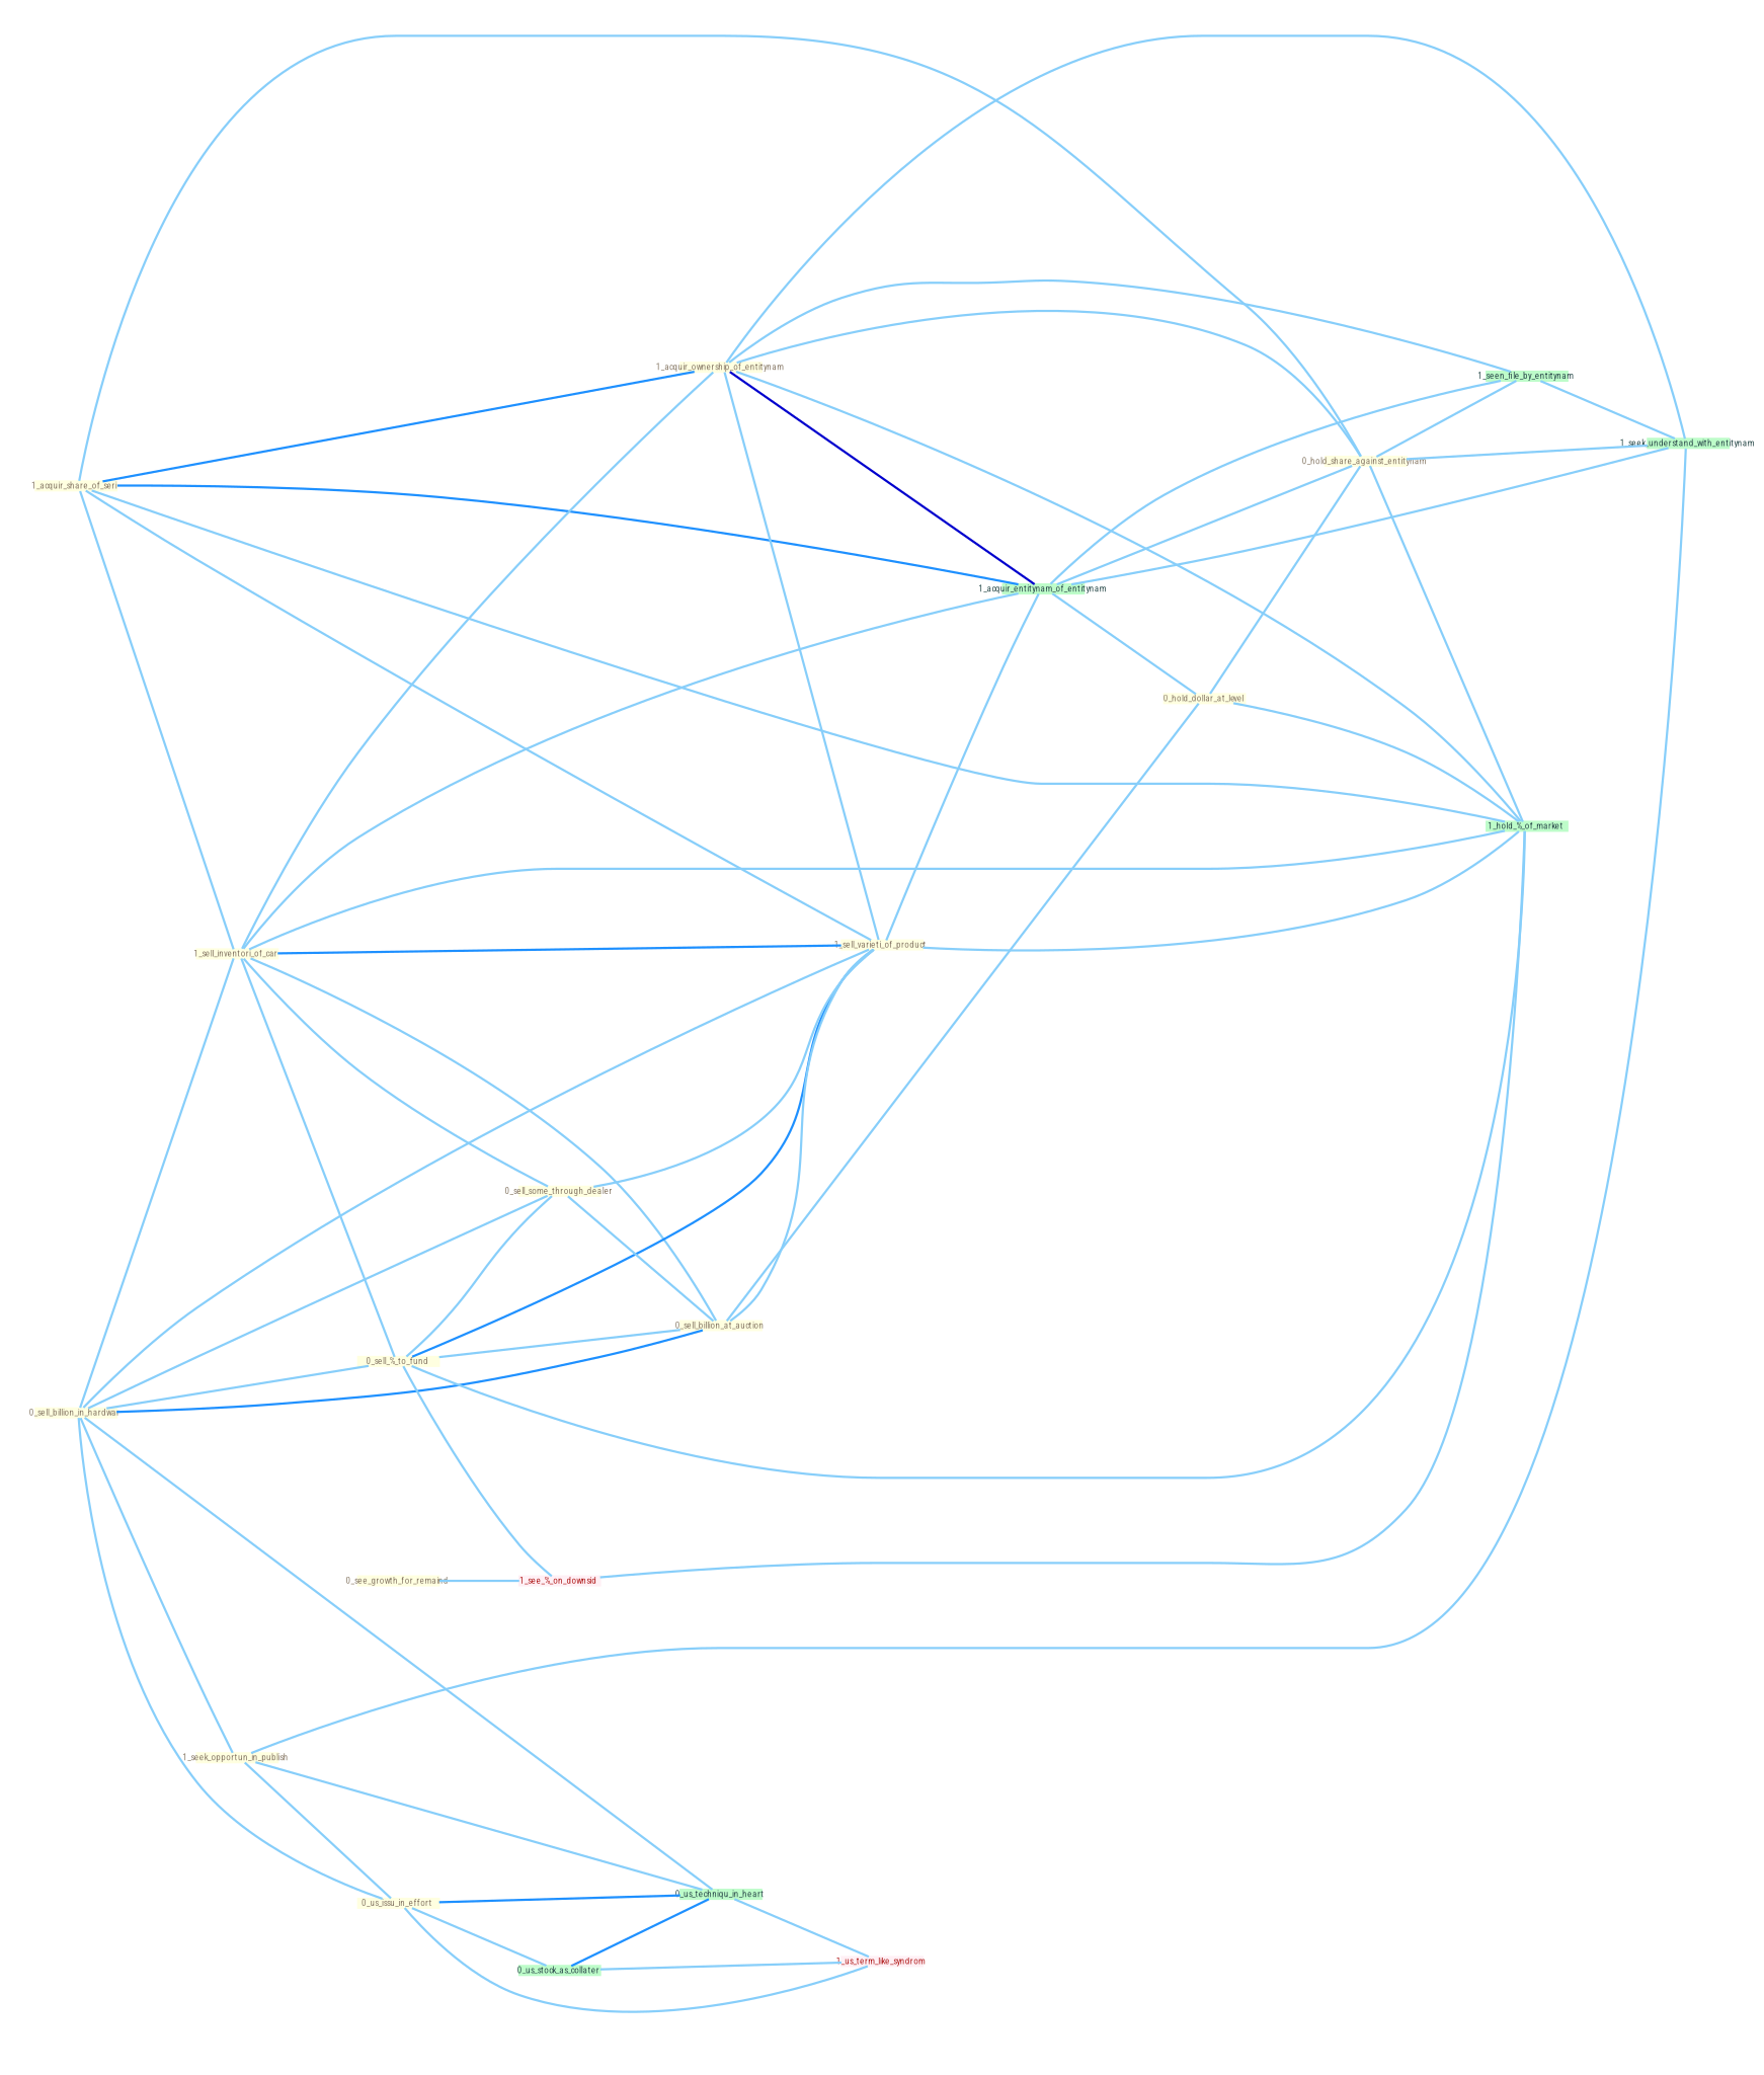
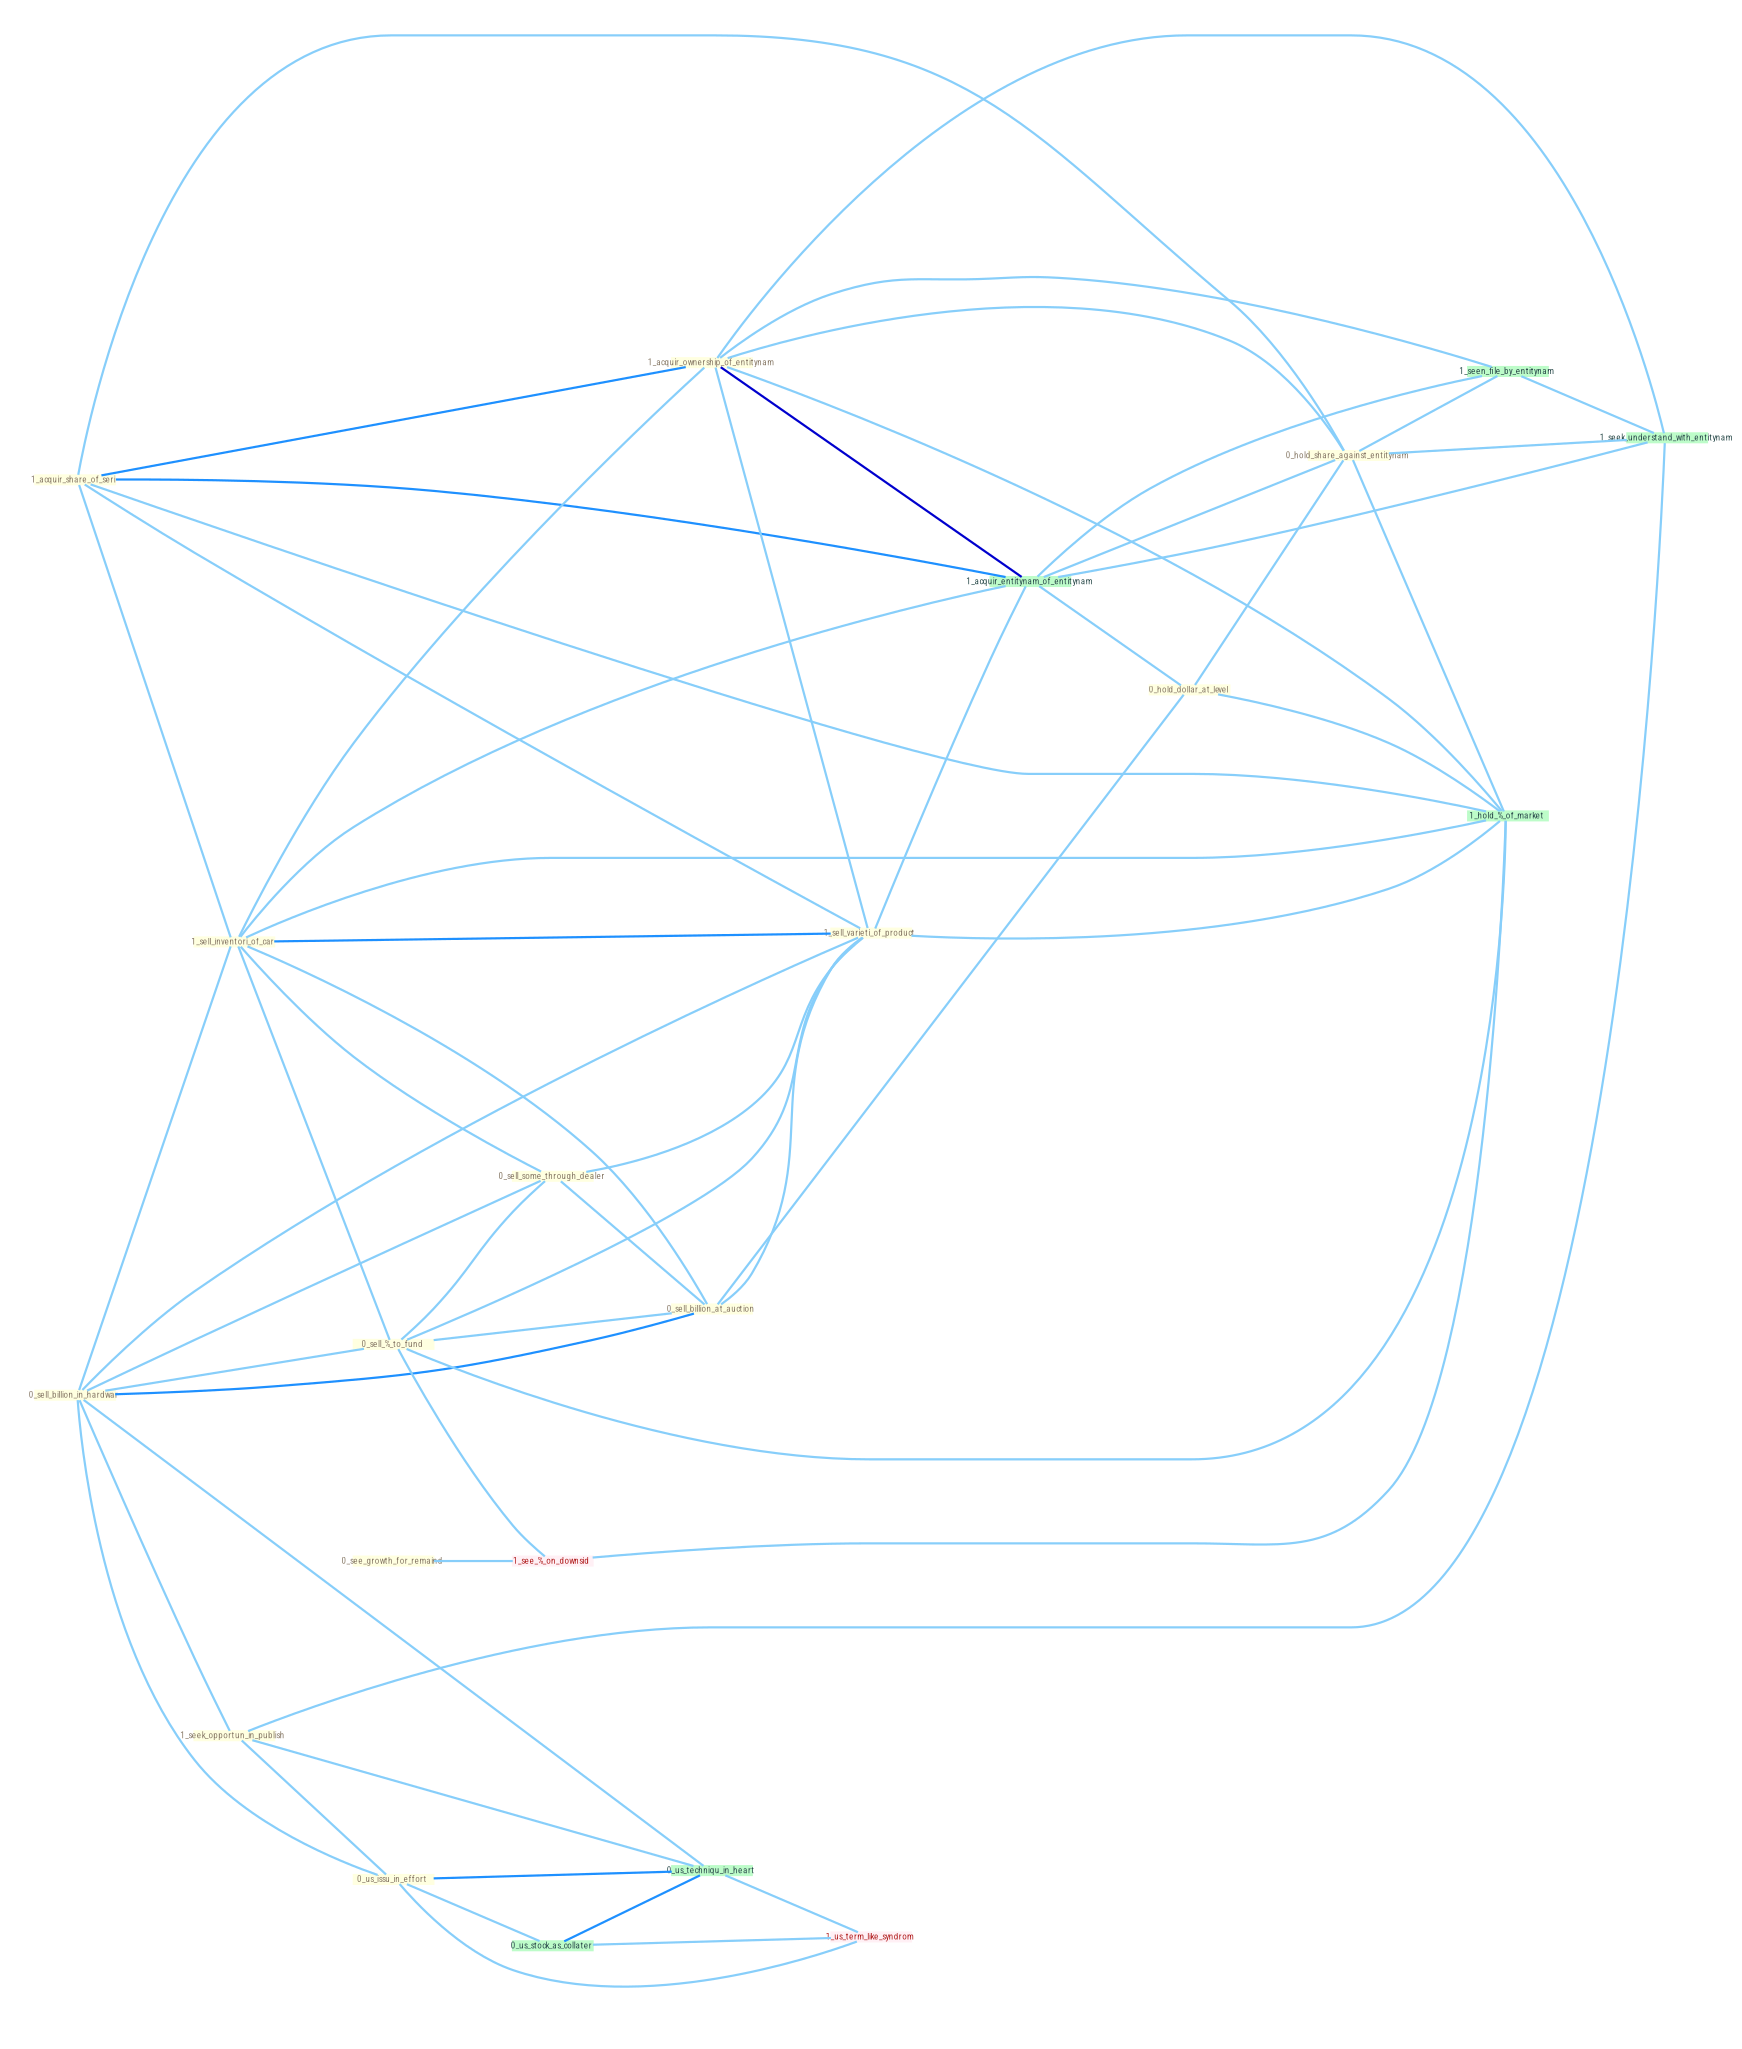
  graph {
    fontname="Roboto Condensed"
    rankdir=LR
    node [color="#ffffe0" fixedsize=true fontcolor="#8b7d6b" fontname="Roboto Condensed" fontsize=4 shape=polygon style=filled]
    edge [color="#87cefa" fontname="Roboto Condensed" w=1]
    "1_acquir_share_of_seri " [height=.06 width=.5]
    "0_sell_billion_in_hardwar " [height=.06 width=.5]
    "1_sell_inventori_of_car " [height=.06 width=.5]
    "1_seek_opportun_in_publish " [height=.06 width=.5]
    "0_see_growth_for_remaind " [height=.06 width=.5]
    "0_sell_%_to_fund " [height=.06 width=.5]
    "1_acquir_ownership_of_entitynam " [height=.06 width=.5]
    "0_hold_dollar_at_level " [height=.06 width=.5]
    "0_sell_some_through_dealer " [height=.06 width=.5]
    "0_sell_billion_at_auction " [height=.06 width=.5]
    "0_us_issu_in_effort " [height=.06 width=.5]
    "0_hold_share_against_entitynam " [height=.06 width=.5]
    "1_sell_varieti_of_product " [height=.06 width=.5]
    "1_see_%_on_downsid " [color="#fff0f5" fontcolor="#b22222" height=.06 width=.5]
    "1_us_term_like_syndrom " [color="#fff0f5" fontcolor="#b22222" height=.06 width=.5]
    "1_acquir_entitynam_of_entitynam " [color="#BDFCC9" fontcolor="#2f4f4f" height=.06 width=.5]
    "1_hold_%_of_market " [color="#BDFCC9" fontcolor="#2f4f4f" height=.06 width=.5]
    "0_us_techniqu_in_heart " [color="#BDFCC9" fontcolor="#2f4f4f" height=.06 width=.5]
    "1_seek_understand_with_entitynam " [color="#BDFCC9" fontcolor="#2f4f4f" height=.06 width=.5]
    "1_seen_file_by_entitynam " [color="#BDFCC9" fontcolor="#2f4f4f" height=.06 width=.5]
    "0_us_stock_as_collater " [color="#BDFCC9" fontcolor="#2f4f4f" height=.06 width=.5]
    subgraph sub_1 {
      "1_acquir_share_of_seri "
      "0_sell_billion_in_hardwar "
      "1_sell_inventori_of_car "
      "1_seek_opportun_in_publish "
      "0_see_growth_for_remaind "
      "0_sell_%_to_fund "
      "1_acquir_ownership_of_entitynam "
      "0_hold_dollar_at_level "
      "0_sell_some_through_dealer "
      "0_sell_billion_at_auction "
      "0_us_issu_in_effort "
      "0_hold_share_against_entitynam "
      "1_sell_varieti_of_product "
    }
    subgraph sub_2 {
      "1_see_%_on_downsid "
      "1_us_term_like_syndrom "
    }
    "1_acquir_share_of_seri " -- "1_sell_inventori_of_car "
    "1_acquir_share_of_seri " -- "1_acquir_ownership_of_entitynam " [color="#1e90ff" w=2]
    "1_acquir_share_of_seri " -- "0_hold_share_against_entitynam "
    "1_acquir_share_of_seri " -- "1_sell_varieti_of_product "
    "1_acquir_share_of_seri " -- "1_acquir_entitynam_of_entitynam " [color="#1e90ff" w=2]
    "1_acquir_share_of_seri " -- "1_hold_%_of_market "
    "0_sell_billion_in_hardwar " -- "1_sell_inventori_of_car "
    "0_sell_billion_in_hardwar " -- "1_seek_opportun_in_publish "
    "0_sell_billion_in_hardwar " -- "0_sell_%_to_fund "
    "0_sell_billion_in_hardwar " -- "0_sell_some_through_dealer "
    "0_sell_billion_in_hardwar " -- "0_sell_billion_at_auction " [color="#1e90ff" w=2]
    "0_sell_billion_in_hardwar " -- "0_us_issu_in_effort "
    "0_sell_billion_in_hardwar " -- "1_sell_varieti_of_product "
    "0_sell_billion_in_hardwar " -- "0_us_techniqu_in_heart "
    "1_sell_inventori_of_car " -- "0_sell_%_to_fund "
    "1_sell_inventori_of_car " -- "1_acquir_ownership_of_entitynam "
    "1_sell_inventori_of_car " -- "0_sell_some_through_dealer "
    "1_sell_inventori_of_car " -- "0_sell_billion_at_auction "
    "1_sell_inventori_of_car " -- "1_sell_varieti_of_product " [color="#1e90ff" w=2]
    "1_sell_inventori_of_car " -- "1_acquir_entitynam_of_entitynam "
    "1_sell_inventori_of_car " -- "1_hold_%_of_market "
    "1_seek_opportun_in_publish " -- "0_us_issu_in_effort "
    "1_seek_opportun_in_publish " -- "0_us_techniqu_in_heart "
    "1_seek_opportun_in_publish " -- "1_seek_understand_with_entitynam "
    "0_see_growth_for_remaind " -- "1_see_%_on_downsid "
    "0_sell_%_to_fund " -- "0_sell_some_through_dealer "
    "0_sell_%_to_fund " -- "0_sell_billion_at_auction "
-   "0_sell_%_to_fund " -- "1_sell_varieti_of_product " [color="#1e90ff"]
+   "0_sell_%_to_fund " -- "1_sell_varieti_of_product "
    "0_sell_%_to_fund " -- "1_see_%_on_downsid "
    "0_sell_%_to_fund " -- "1_hold_%_of_market "
    "1_acquir_ownership_of_entitynam " -- "0_hold_share_against_entitynam "
    "1_acquir_ownership_of_entitynam " -- "1_sell_varieti_of_product "
    "1_acquir_ownership_of_entitynam " -- "1_acquir_entitynam_of_entitynam " [color="#0000cd" w=3]
    "1_acquir_ownership_of_entitynam " -- "1_hold_%_of_market "
    "1_acquir_ownership_of_entitynam " -- "1_seek_understand_with_entitynam "
    "1_acquir_ownership_of_entitynam " -- "1_seen_file_by_entitynam "
    "0_hold_dollar_at_level " -- "0_sell_billion_at_auction "
    "0_hold_dollar_at_level " -- "0_hold_share_against_entitynam "
    "0_hold_dollar_at_level " -- "1_hold_%_of_market "
    "0_sell_some_through_dealer " -- "0_sell_billion_at_auction "
    "0_sell_some_through_dealer " -- "1_sell_varieti_of_product "
    "0_sell_billion_at_auction " -- "1_sell_varieti_of_product "
    "0_us_issu_in_effort " -- "1_us_term_like_syndrom "
    "0_us_issu_in_effort " -- "0_us_techniqu_in_heart " [color="#1e90ff" w=2]
    "0_us_issu_in_effort " -- "0_us_stock_as_collater "
    "0_hold_share_against_entitynam " -- "1_acquir_entitynam_of_entitynam "
    "0_hold_share_against_entitynam " -- "1_hold_%_of_market "
    "0_hold_share_against_entitynam " -- "1_seek_understand_with_entitynam "
    "0_hold_share_against_entitynam " -- "1_seen_file_by_entitynam "
    "1_sell_varieti_of_product " -- "1_acquir_entitynam_of_entitynam "
    "1_sell_varieti_of_product " -- "1_hold_%_of_market "
    "1_see_%_on_downsid " -- "1_hold_%_of_market "
    "1_acquir_entitynam_of_entitynam " -- "0_hold_dollar_at_level "
    "0_us_techniqu_in_heart " -- "1_us_term_like_syndrom "
    "1_seek_understand_with_entitynam " -- "1_acquir_entitynam_of_entitynam "
    "1_seen_file_by_entitynam " -- "1_acquir_entitynam_of_entitynam "
    "1_seen_file_by_entitynam " -- "1_seek_understand_with_entitynam "
    "0_us_stock_as_collater " -- "1_us_term_like_syndrom "
    "0_us_stock_as_collater " -- "0_us_techniqu_in_heart " [color="#1e90ff"]
  }
